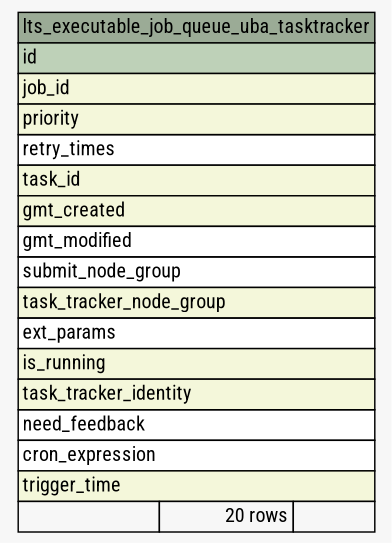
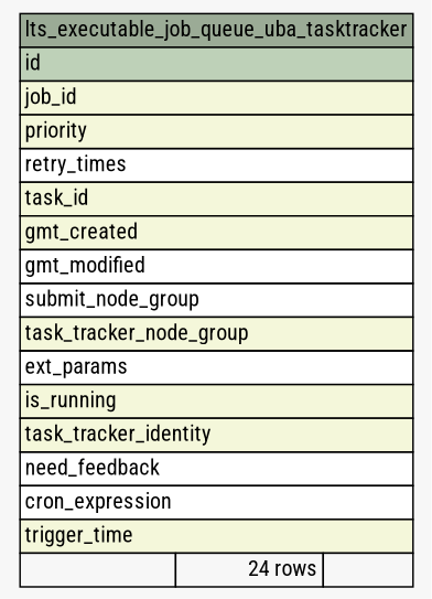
  digraph {
    bgcolor="#f7f7f7"
    fontname="Roboto Condensed"
    fontsize=14
    nodesep=0.18
    rankdir=RL
    ranksep=0.46
-   n1 [fontname="Roboto Condensed" fontsize=14 label=<     <TABLE BORDER="0" CELLBORDER="1" CELLSPACING="0" BGCOLOR="#ffffff">       <TR><TD COLSPAN="3" BGCOLOR="#9bab96" ALIGN="CENTER">lts_executable_job_queue_uba_tasktracker</TD></TR>       <TR><TD PORT="id" COLSPAN="3" BGCOLOR="#bed1b8" ALIGN="LEFT">id</TD></TR>       <TR><TD PORT="job_id" COLSPAN="3" BGCOLOR="#f4f7da" ALIGN="LEFT">job_id</TD></TR>       <TR><TD PORT="priority" COLSPAN="3" BGCOLOR="#f4f7da" ALIGN="LEFT">priority</TD></TR>       <TR><TD PORT="retry_times" COLSPAN="3" ALIGN="LEFT">retry_times</TD></TR>       <TR><TD PORT="task_id" COLSPAN="3" BGCOLOR="#f4f7da" ALIGN="LEFT">task_id</TD></TR>       <TR><TD PORT="gmt_created" COLSPAN="3" BGCOLOR="#f4f7da" ALIGN="LEFT">gmt_created</TD></TR>       <TR><TD PORT="gmt_modified" COLSPAN="3" ALIGN="LEFT">gmt_modified</TD></TR>       <TR><TD PORT="submit_node_group" COLSPAN="3" ALIGN="LEFT">submit_node_group</TD></TR>       <TR><TD PORT="task_tracker_node_group" COLSPAN="3" BGCOLOR="#f4f7da" ALIGN="LEFT">task_tracker_node_group</TD></TR>       <TR><TD PORT="ext_params" COLSPAN="3" ALIGN="LEFT">ext_params</TD></TR>       <TR><TD PORT="is_running" COLSPAN="3" BGCOLOR="#f4f7da" ALIGN="LEFT">is_running</TD></TR>       <TR><TD PORT="task_tracker_identity" COLSPAN="3" BGCOLOR="#f4f7da" ALIGN="LEFT">task_tracker_identity</TD></TR>       <TR><TD PORT="need_feedback" COLSPAN="3" ALIGN="LEFT">need_feedback</TD></TR>       <TR><TD PORT="cron_expression" COLSPAN="3" ALIGN="LEFT">cron_expression</TD></TR>       <TR><TD PORT="trigger_time" COLSPAN="3" BGCOLOR="#f4f7da" ALIGN="LEFT">trigger_time</TD></TR>       <TR><TD ALIGN="LEFT" BGCOLOR="#f7f7f7">  </TD><TD ALIGN="RIGHT" BGCOLOR="#f7f7f7">20 rows</TD><TD ALIGN="RIGHT" BGCOLOR="#f7f7f7">  </TD></TR>     </TABLE>> shape=plaintext]
+   n1 [fontname="Roboto Condensed" fontsize=14 label=<     <TABLE BORDER="0" CELLBORDER="1" CELLSPACING="0" BGCOLOR="#ffffff">       <TR><TD COLSPAN="3" BGCOLOR="#9bab96" ALIGN="CENTER">lts_executable_job_queue_uba_tasktracker</TD></TR>       <TR><TD PORT="id" COLSPAN="3" BGCOLOR="#bed1b8" ALIGN="LEFT">id</TD></TR>       <TR><TD PORT="job_id" COLSPAN="3" BGCOLOR="#f4f7da" ALIGN="LEFT">job_id</TD></TR>       <TR><TD PORT="priority" COLSPAN="3" BGCOLOR="#f4f7da" ALIGN="LEFT">priority</TD></TR>       <TR><TD PORT="retry_times" COLSPAN="3" ALIGN="LEFT">retry_times</TD></TR>       <TR><TD PORT="task_id" COLSPAN="3" BGCOLOR="#f4f7da" ALIGN="LEFT">task_id</TD></TR>       <TR><TD PORT="gmt_created" COLSPAN="3" BGCOLOR="#f4f7da" ALIGN="LEFT">gmt_created</TD></TR>       <TR><TD PORT="gmt_modified" COLSPAN="3" ALIGN="LEFT">gmt_modified</TD></TR>       <TR><TD PORT="submit_node_group" COLSPAN="3" ALIGN="LEFT">submit_node_group</TD></TR>       <TR><TD PORT="task_tracker_node_group" COLSPAN="3" BGCOLOR="#f4f7da" ALIGN="LEFT">task_tracker_node_group</TD></TR>       <TR><TD PORT="ext_params" COLSPAN="3" ALIGN="LEFT">ext_params</TD></TR>       <TR><TD PORT="is_running" COLSPAN="3" BGCOLOR="#f4f7da" ALIGN="LEFT">is_running</TD></TR>       <TR><TD PORT="task_tracker_identity" COLSPAN="3" BGCOLOR="#f4f7da" ALIGN="LEFT">task_tracker_identity</TD></TR>       <TR><TD PORT="need_feedback" COLSPAN="3" ALIGN="LEFT">need_feedback</TD></TR>       <TR><TD PORT="cron_expression" COLSPAN="3" ALIGN="LEFT">cron_expression</TD></TR>       <TR><TD PORT="trigger_time" COLSPAN="3" BGCOLOR="#f4f7da" ALIGN="LEFT">trigger_time</TD></TR>       <TR><TD ALIGN="LEFT" BGCOLOR="#f7f7f7">  </TD><TD ALIGN="RIGHT" BGCOLOR="#f7f7f7">24 rows</TD><TD ALIGN="RIGHT" BGCOLOR="#f7f7f7">  </TD></TR>     </TABLE>> shape=plaintext]
  }
